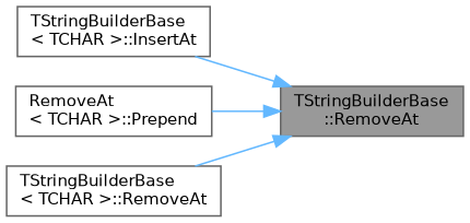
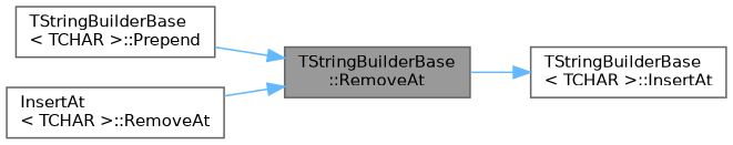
  digraph {
    rankdir=RL
    node [color=grey40 fillcolor=white fontname=Helvetica fontsize=10 shape=box style=filled]
    edge [color=steelblue1 dir=back fontname=Helvetica fontsize=10 labelfontname=Helvetica labelfontsize=10 style=solid]
    n1 [color=gray40 fillcolor=grey60 fontcolor=black height=0.2 label="TStringBuilderBase\l::RemoveAt" width=0.4]
    n2 [height=0.2 label="TStringBuilderBase\l\< TCHAR \>::InsertAt" width=0.4]
-   n3 [height=0.2 label="RemoveAt\l\< TCHAR \>::Prepend" width=0.4]
-   n4 [height=0.2 label="TStringBuilderBase\l\< TCHAR \>::RemoveAt" width=0.4]
-   n1 -> n2
+   n3 [height=0.2 label="TStringBuilderBase\l\< TCHAR \>::Prepend" width=0.4]
+   n4 [height=0.2 label="InsertAt\l\< TCHAR \>::RemoveAt" width=0.4]
+   n2 -> n1
    n1 -> n3
    n1 -> n4
  }
